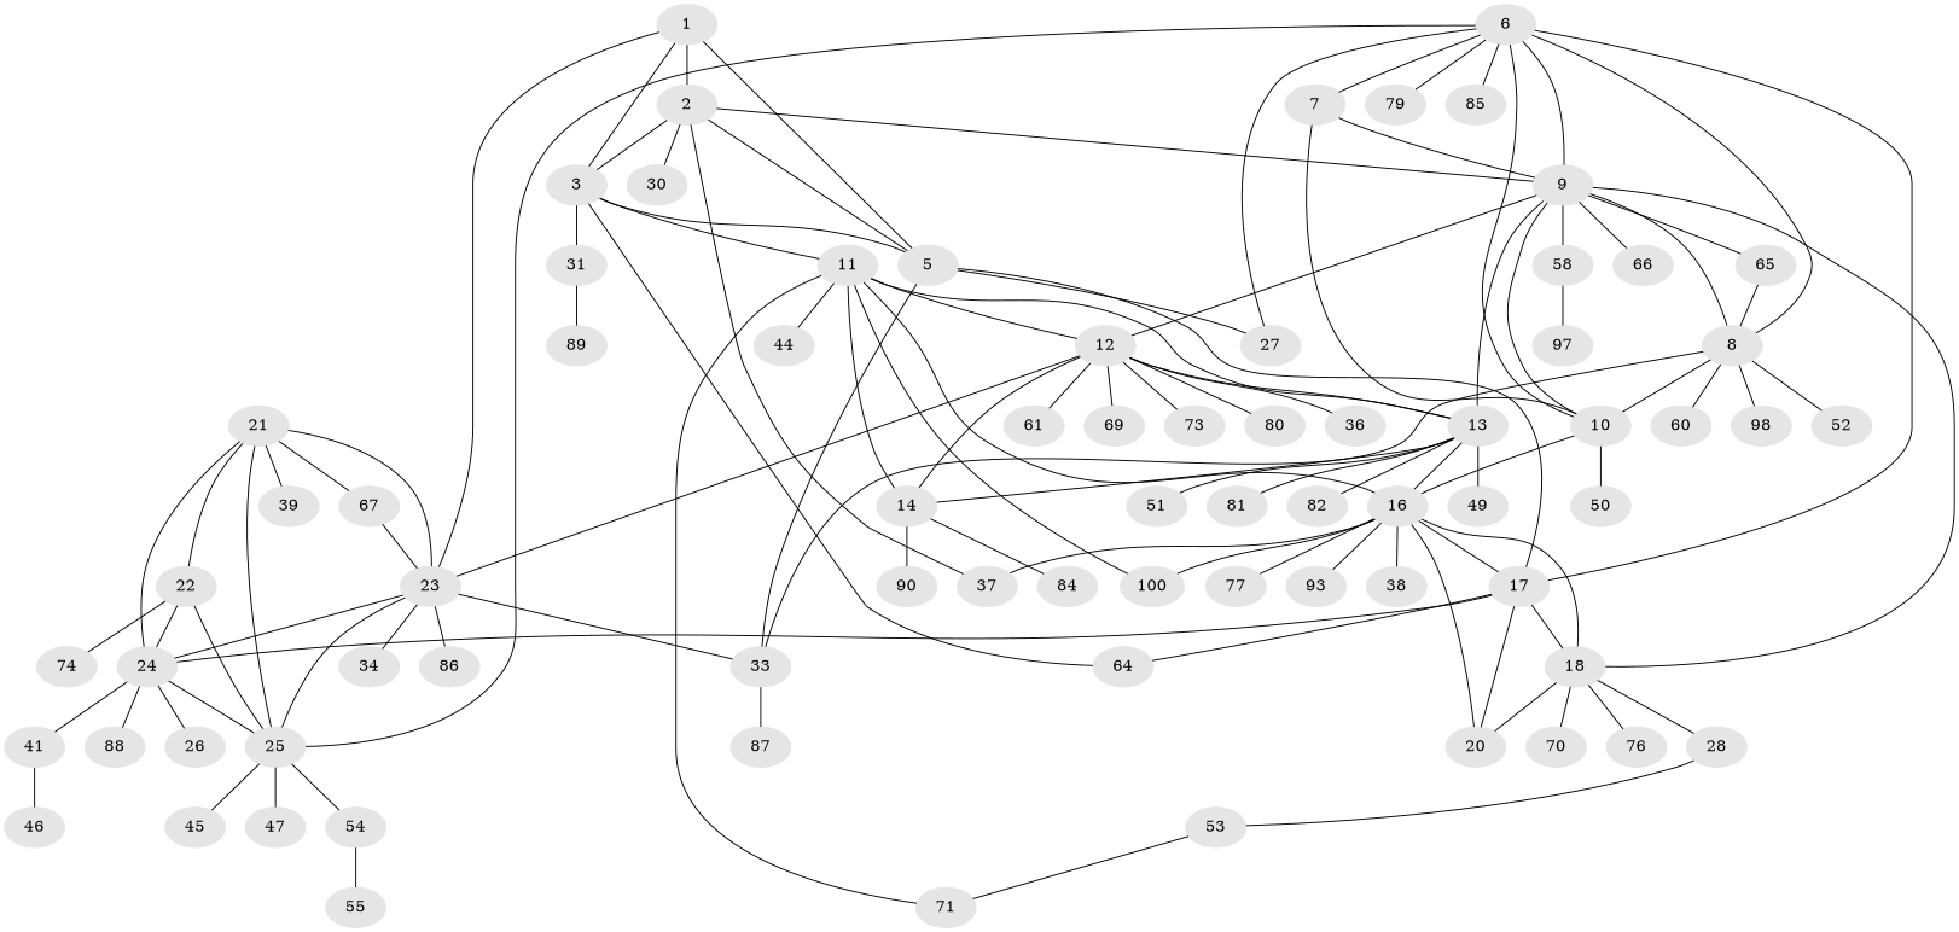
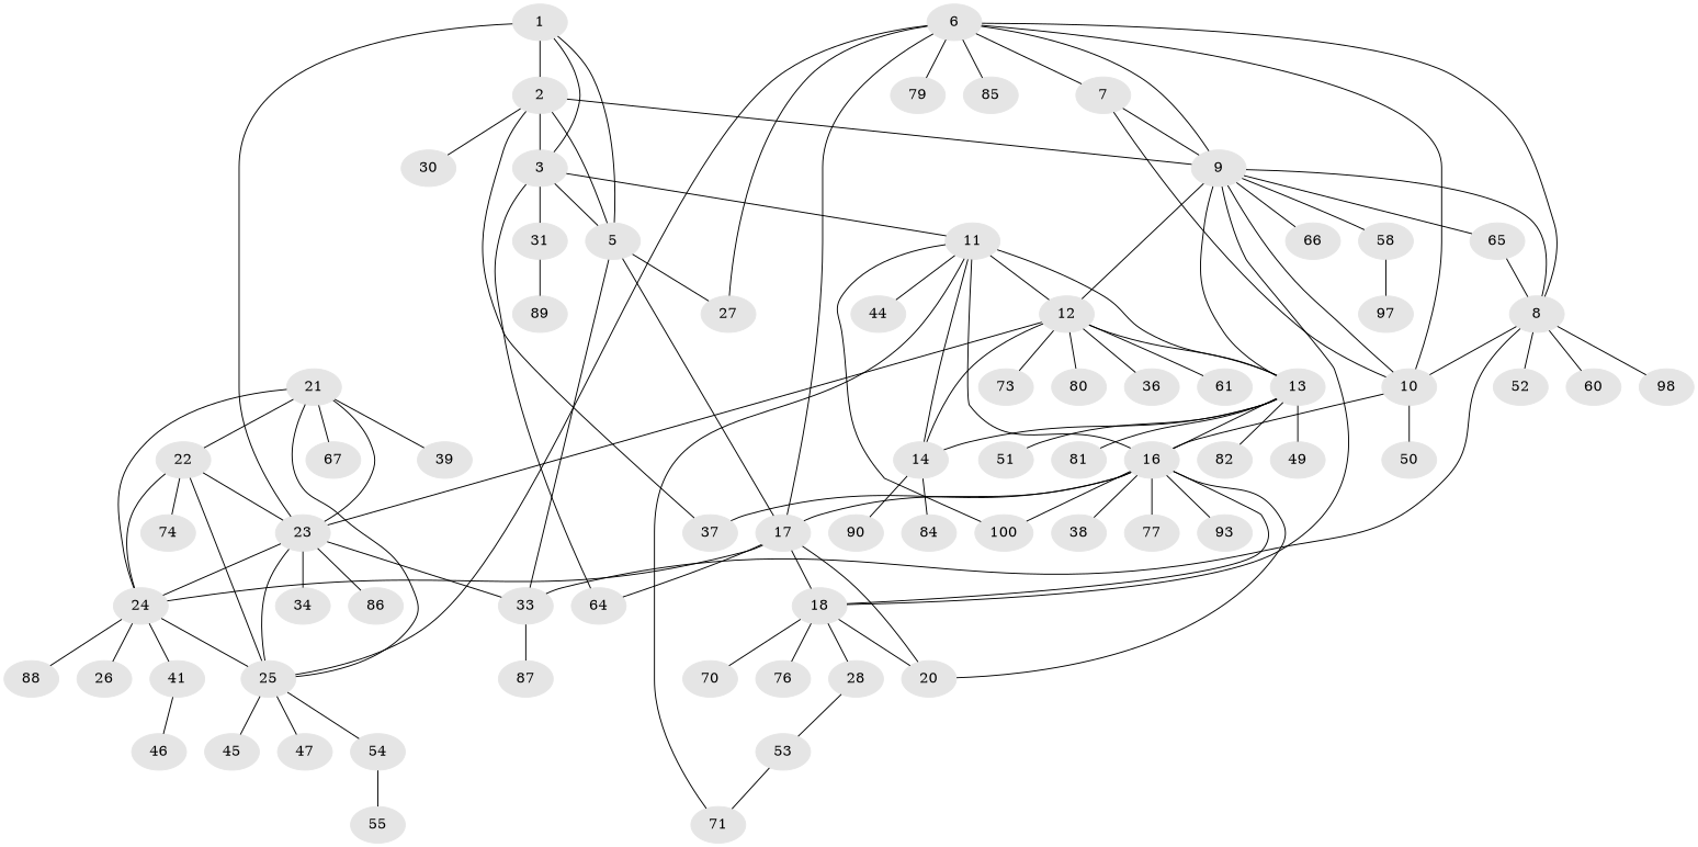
  graph {
    node [color=gray90 style=filled]
    2 [super="+4"]
    3 [super="+75"]
    5 [super="+62"]
    9 [super="+32"]
    30
    37
    1
    23 [super="+78"]
    11 [super="+43"]
    31 [super="+48"]
    64
    17 [super="+19"]
    27
    33
    25 [super="+29"]
    24 [super="+35"]
    34
    86
    10 [super="+59"]
    12 [super="+15"]
    13 [super="+99"]
    18 [super="+96"]
    58 [super="+92"]
    65
    66
    16 [super="+56"]
    14 [super="+40"]
    44
    71
    100
    89
    20 [super="+94"]
    87
    6 [super="+42"]
    7
    8 [super="+57"]
    79
    85
    52
    60
    98
    50
    45 [super="+68"]
    47
    54
    36
    61
-   69
    73
    80
    49
    51
    81
    82
    28
    70
    76
    97
    38
    77 [super="+83"]
    93
    84
    90
    26
    41
    88
    53 [super="+63"]
    21 [super="+72"]
    22 [super="+91"]
    39
    67
    74
    46
    55
    2 -- 3 [weight=2]
    2 -- 5 [weight=2]
    2 -- 9
    2 -- 30
    2 -- 37
    3 -- 5
    3 -- 11
    3 -- 31
    3 -- 64
    5 -- 17
    5 -- 27
    5 -- 33
    9 -- 10
    9 -- 12
    9 -- 13
    9 -- 18
    9 -- 58
    9 -- 65
    9 -- 66
    1 -- 2 [weight=2]
    1 -- 3
    1 -- 5
    1 -- 23
    23 -- 33
    23 -- 25
    23 -- 24
    23 -- 34
    23 -- 86
    11 -- 12 [weight=2]
    11 -- 13
    11 -- 16
    11 -- 14
    11 -- 44
    11 -- 71
    11 -- 100
    31 -- 89
    17 -- 64
    17 -- 24
    17 -- 18 [weight=2]
    17 -- 20 [weight=2]
    33 -- 87
    25 -- 45
    25 -- 47
    25 -- 54
    24 -- 25
    24 -- 26
    24 -- 41
    24 -- 88
    10 -- 16
    10 -- 50
    12 -- 23
    12 -- 13 [weight=2]
    12 -- 14 [weight=2]
    12 -- 36
    12 -- 61
-   12 -- 69
    12 -- 73
    12 -- 80
    13 -- 16
    13 -- 14
    13 -- 49
    13 -- 51
    13 -- 81
    13 -- 82
    18 -- 20
    18 -- 28
    18 -- 70
    18 -- 76
    58 -- 97
    65 -- 8
    16 -- 37
    16 -- 17 [weight=2]
    16 -- 18
    16 -- 100
    16 -- 20
    16 -- 38
    16 -- 77
    16 -- 93
    14 -- 84
    14 -- 90
    6 -- 9
    6 -- 17 [weight=2]
    6 -- 27
    6 -- 25
    6 -- 10
    6 -- 7
    6 -- 8
    6 -- 79
    6 -- 85
    7 -- 9
    7 -- 10
    8 -- 9
    8 -- 33
    8 -- 10
    8 -- 52
    8 -- 60
    8 -- 98
    54 -- 55
    28 -- 53
    41 -- 46
    53 -- 71
    21 -- 23
    21 -- 25
    21 -- 24
    21 -- 22
    21 -- 39
    21 -- 67
-   67 -- 23
+   22 -- 23
    22 -- 25
    22 -- 24
    22 -- 74
  }
